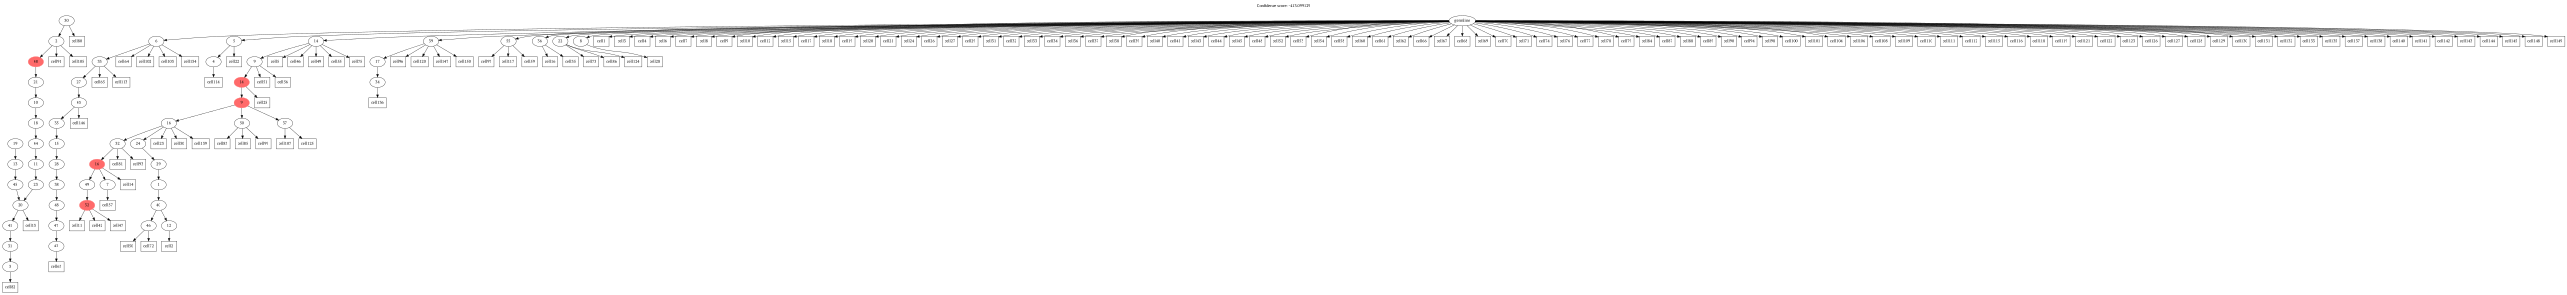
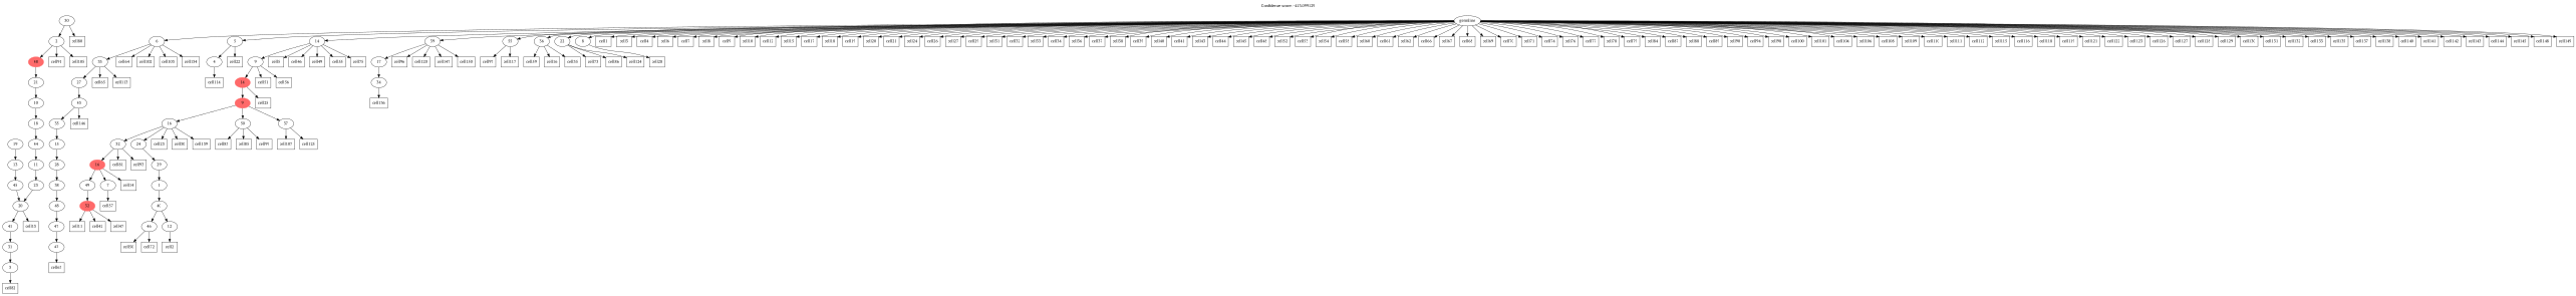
  digraph {
    fontname="PT Serif"
    label="Confidence score: -413.099129"
    labelloc=t
    node [fontname="PT Serif" shape=box]
    edge [fontname="PT Serif"]
    n1 [label=31 shape=""]
    n2 [label=3 shape=""]
    cell82
    n4 [label=41 shape=""]
    n5 [label=20 shape=""]
    cell13
    n7 [label=45 shape=""]
    n8 [label=13 shape=""]
    n9 [label=19 shape=""]
    n10 [label=23 shape=""]
    n11 [label=11 shape=""]
    n12 [label=44 shape=""]
    n13 [label=18 shape=""]
    n14 [label=10 shape=""]
    n15 [label=21 shape=""]
    n16 [color=indianred1 label=48 style=filled shape=""]
    n17 [label=2 shape=""]
    cell91
    cell105
    n20 [label=30 shape=""]
    cell80
    n22 [label=42 shape=""]
    cell63
    n24 [label=47 shape=""]
    n25 [label=48 shape=""]
    n26 [label=38 shape=""]
    n27 [label=28 shape=""]
    n28 [label=15 shape=""]
    n29 [label=35 shape=""]
    n30 [label=43 shape=""]
    cell146
    n32 [label=27 shape=""]
    n33 [label=33 shape=""]
    cell65
    cell113
    n36 [label=6 shape=""]
    cell64
    cell102
    cell103
    cell134
    n41 [label=5 shape=""]
    n42 [label=4 shape=""]
    cell22
    cell114
    n45 [label=49 shape=""]
    n46 [color=indianred1 label=32 style=filled shape=""]
    cell11
    cell42
    cell47
    n50 [color=indianred1 label=16 style=filled shape=""]
    n51 [label=7 shape=""]
    cell14
    cell57
    n54 [label=32 shape=""]
    cell81
    cell93
    n57 [label=40 shape=""]
    n58 [label=46 shape=""]
    n59 [label=12 shape=""]
    cell50
    cell72
    cell2
    n63 [label=1 shape=""]
    n64 [label=29 shape=""]
    n65 [label=24 shape=""]
    n66 [label=16 shape=""]
    cell23
    cell30
    cell139
    n70 [color=indianred1 label=9 style=filled shape=""]
    n71 [label=50 shape=""]
    n72 [label=37 shape=""]
    cell83
    cell85
    cell99
    cell107
    cell125
    n78 [color=indianred1 label=14 style=filled shape=""]
    cell25
    n80 [label=9 shape=""]
    cell51
    cell56
    n83 [label=14 shape=""]
    cell5
    cell46
    cell49
    cell55
    cell75
    n89 [label=17 shape=""]
    n90 [label=34 shape=""]
    cell136
    n92 [label=39 shape=""]
    cell96
    cell120
    cell147
    cell150
    n97 [label=germline shape=""]
    n98 [label=55 shape=""]
    n99 [label=36 shape=""]
    n100 [label=22 shape=""]
    n101 [label=8 shape=""]
    cell1
    cell3
    cell4
    cell6
    cell7
    cell8
    cell9
    cell10
    cell12
    cell15
    cell17
    cell18
    cell19
    cell20
    cell21
    cell24
    cell26
    cell27
    cell29
    cell31
    cell32
    cell33
    cell34
    cell36
    cell37
    cell38
    cell39
    cell40
    cell41
    cell43
    cell44
    cell45
    cell48
    cell52
    cell53
    cell54
    cell58
    cell60
    cell61
    cell62
    cell66
    cell67
    cell68
    cell69
    cell70
    cell71
    cell74
    cell76
    cell77
    cell78
    cell79
    cell84
    cell87
    cell88
    cell89
    cell90
    cell94
    cell98
    cell100
    cell101
    cell104
    cell106
    cell108
    cell109
    cell110
    cell111
    cell112
    cell115
    cell116
    cell118
    cell119
    cell121
    cell122
    cell123
    cell126
    cell127
    cell128
    cell129
    cell130
    cell131
    cell132
    cell133
    cell135
    cell137
    cell138
    cell140
    cell141
    cell142
    cell143
    cell144
    cell145
    cell148
    cell149
    cell59
    cell97
    cell117
    cell16
    cell35
    cell73
    cell86
    cell124
    cell28
    n1 -> n2
    n2 -> cell82
    n4 -> n1
    n5 -> n4
    n5 -> cell13
    n7 -> n5
    n8 -> n7
    n9 -> n8
    n10 -> n5
    n11 -> n10
    n12 -> n11
    n13 -> n12
    n14 -> n13
    n15 -> n14
    n16 -> n15
    n17 -> n16
    n17 -> cell91
    n17 -> cell105
    n20 -> n17
    n20 -> cell80
    n22 -> cell63
    n24 -> n22
    n25 -> n24
    n26 -> n25
    n27 -> n26
    n28 -> n27
    n29 -> n28
    n30 -> n29
    n30 -> cell146
    n32 -> n30
    n33 -> n32
    n33 -> cell65
    n33 -> cell113
    n36 -> n33
    n36 -> cell64
    n36 -> cell102
    n36 -> cell103
    n36 -> cell134
    n41 -> n42
    n41 -> cell22
    n42 -> cell114
    n45 -> n46
    n46 -> cell11
    n46 -> cell42
    n46 -> cell47
    n50 -> n45
    n50 -> n51
    n50 -> cell14
    n51 -> cell57
    n54 -> n50
    n54 -> cell81
    n54 -> cell93
    n57 -> n58
    n57 -> n59
    n58 -> cell50
    n58 -> cell72
    n59 -> cell2
    n63 -> n57
    n64 -> n63
    n65 -> n64
    n66 -> n54
    n66 -> n65
    n66 -> cell23
    n66 -> cell30
    n66 -> cell139
    n70 -> n66
    n70 -> n71
    n70 -> n72
    n71 -> cell83
    n71 -> cell85
    n71 -> cell99
    n72 -> cell107
    n72 -> cell125
    n78 -> n70
    n78 -> cell25
    n80 -> n78
    n80 -> cell51
    n80 -> cell56
    n83 -> n80
    n83 -> cell5
    n83 -> cell46
    n83 -> cell49
    n83 -> cell55
    n83 -> cell75
    n89 -> n90
    n90 -> cell136
    n92 -> n89
    n92 -> cell96
    n92 -> cell120
    n92 -> cell147
    n92 -> cell150
    n97 -> n36
    n97 -> n41
    n97 -> n83
    n97 -> n92
    n97 -> n98
    n97 -> n99
    n97 -> n100
    n97 -> n101
    n97 -> cell1
    n97 -> cell3
    n97 -> cell4
    n97 -> cell6
    n97 -> cell7
    n97 -> cell8
    n97 -> cell9
    n97 -> cell10
    n97 -> cell12
    n97 -> cell15
    n97 -> cell17
    n97 -> cell18
    n97 -> cell19
    n97 -> cell20
    n97 -> cell21
    n97 -> cell24
    n97 -> cell26
    n97 -> cell27
    n97 -> cell29
    n97 -> cell31
    n97 -> cell32
    n97 -> cell33
    n97 -> cell34
    n97 -> cell36
    n97 -> cell37
    n97 -> cell38
    n97 -> cell39
    n97 -> cell40
    n97 -> cell41
    n97 -> cell43
    n97 -> cell44
    n97 -> cell45
    n97 -> cell48
    n97 -> cell52
    n97 -> cell53
    n97 -> cell54
    n97 -> cell58
    n97 -> cell60
    n97 -> cell61
    n97 -> cell62
    n97 -> cell66
    n97 -> cell67
    n97 -> cell68
    n97 -> cell69
    n97 -> cell70
    n97 -> cell71
    n97 -> cell74
    n97 -> cell76
    n97 -> cell77
    n97 -> cell78
    n97 -> cell79
    n97 -> cell84
    n97 -> cell87
    n97 -> cell88
    n97 -> cell89
    n97 -> cell90
    n97 -> cell94
    n97 -> cell98
    n97 -> cell100
    n97 -> cell101
    n97 -> cell104
    n97 -> cell106
    n97 -> cell108
    n97 -> cell109
    n97 -> cell110
    n97 -> cell111
    n97 -> cell112
    n97 -> cell115
    n97 -> cell116
    n97 -> cell118
    n97 -> cell119
    n97 -> cell121
    n97 -> cell122
    n97 -> cell123
    n97 -> cell126
    n97 -> cell127
    n97 -> cell128
    n97 -> cell129
    n97 -> cell130
    n97 -> cell131
    n97 -> cell132
    n97 -> cell133
    n97 -> cell135
    n97 -> cell137
    n97 -> cell138
    n97 -> cell140
    n97 -> cell141
    n97 -> cell142
    n97 -> cell143
    n97 -> cell144
    n97 -> cell145
    n97 -> cell148
    n97 -> cell149
-   n98 -> cell59
+   n99 -> cell59
    n98 -> cell97
    n98 -> cell117
    n99 -> cell16
    n99 -> cell35
    n100 -> cell73
    n100 -> cell86
    n100 -> cell124
    n101 -> cell28
  }
